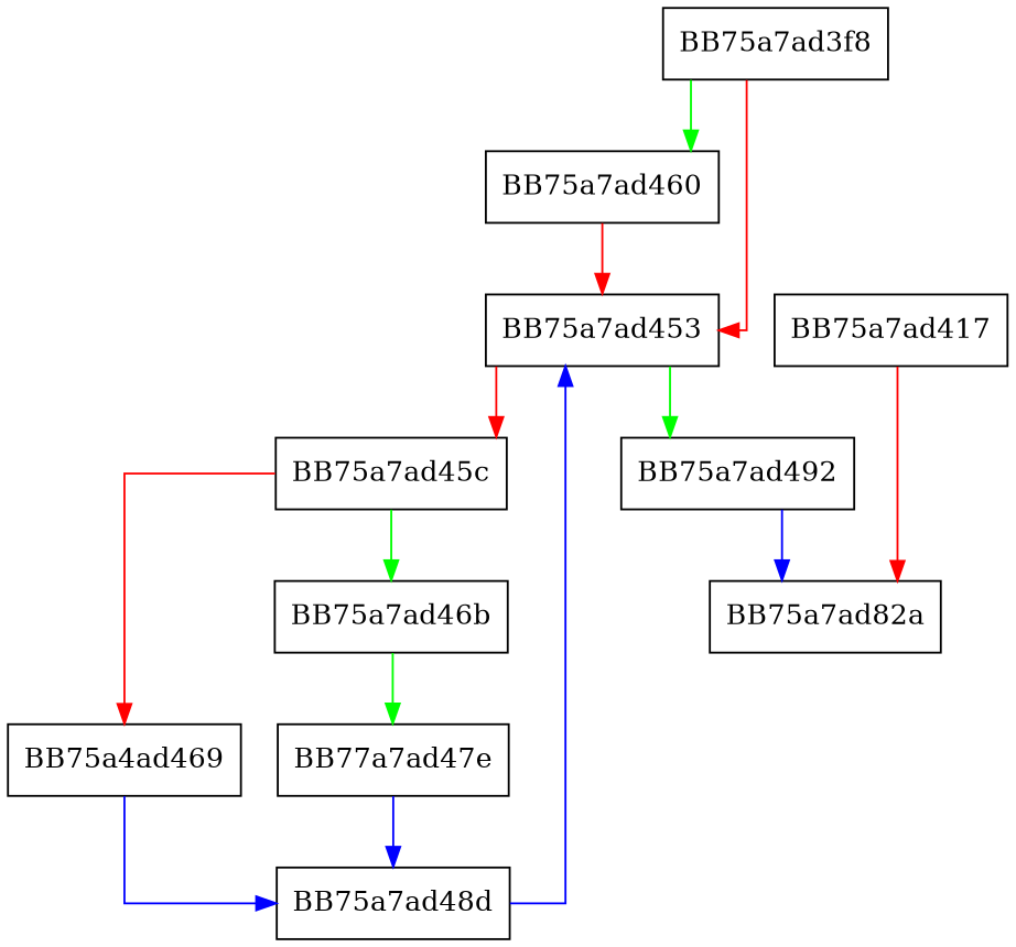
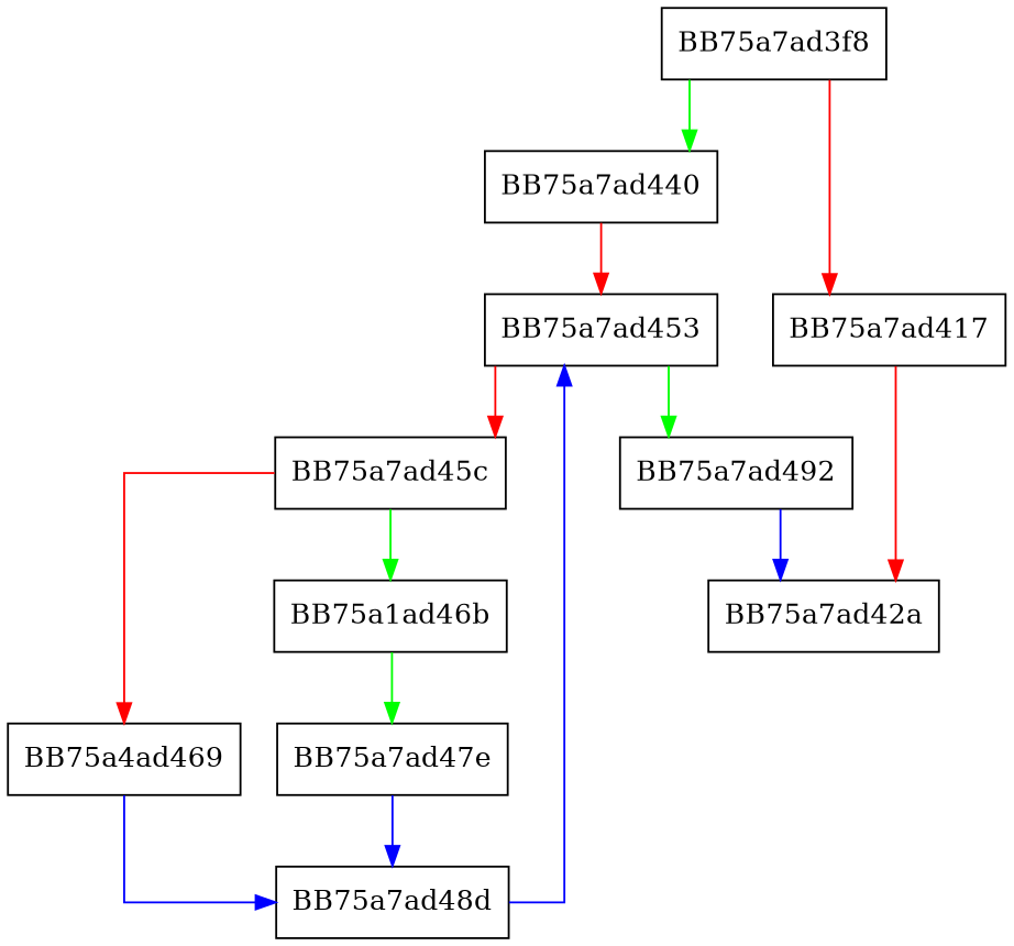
  digraph {
    splines=ortho
    node [shape=box]
    edge [color=red]
    BB75a7ad3f8
-   BB75a7ad440 [label=BB75a7ad460]
+   BB75a7ad440
    BB75a7ad417
    BB75a7ad453
-   BB75a7ad42a [label=BB75a7ad82a]
+   BB75a7ad42a
    BB75a7ad492
    BB75a7ad45c
-   BB75a7ad46b
+   BB75a7ad46b [label=BB75a1ad46b]
    n9 [label=BB75a4ad469]
-   BB75a7ad47e [label=BB77a7ad47e]
+   BB75a7ad47e
    BB75a7ad48d
    BB75a7ad3f8 -> BB75a7ad440 [color=green]
-   BB75a7ad3f8 -> BB75a7ad453
+   BB75a7ad3f8 -> BB75a7ad417
    BB75a7ad440 -> BB75a7ad453
    BB75a7ad417 -> BB75a7ad42a
    BB75a7ad453 -> BB75a7ad492 [color=green]
    BB75a7ad453 -> BB75a7ad45c
    BB75a7ad492 -> BB75a7ad42a [color=blue]
    BB75a7ad45c -> BB75a7ad46b [color=green]
    BB75a7ad45c -> n9
    BB75a7ad46b -> BB75a7ad47e [color=green]
    n9 -> BB75a7ad48d [color=blue]
    BB75a7ad47e -> BB75a7ad48d [color=blue]
    BB75a7ad48d -> BB75a7ad453 [color=blue]
  }
